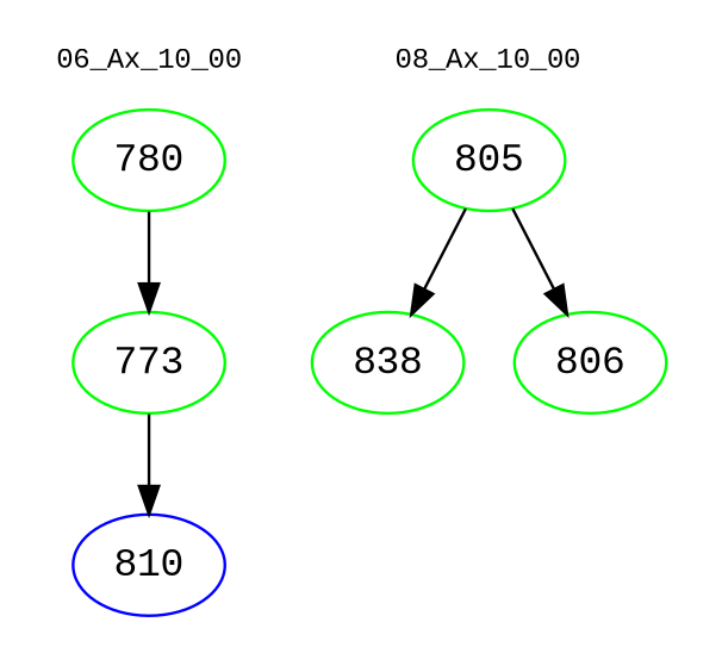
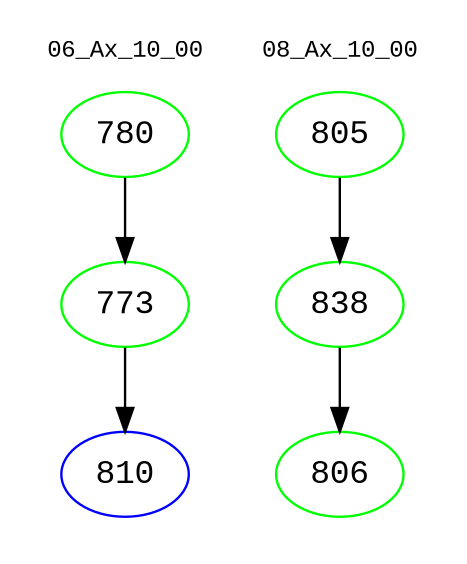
  digraph {
    fontname="Liberation Mono"
    node [color=green fontname="Liberation Mono"]
    edge [color=black fontname="Liberation Mono"]
    n1 [label=773]
    n2 [color=blue label=810]
    n3 [label=780]
    n4 [label=805]
    n5 [label=838]
    n6 [label=806]
    subgraph cluster_1 {
      color=white
      fontsize=10
      label="06_Ax_10_00"
      n1
      n2
      n3
    }
    subgraph cluster_2 {
      color=white
      fontsize=10
      label="08_Ax_10_00"
      n4
      n5
      n6
    }
    n1 -> n2
    n3 -> n1
    n4 -> n5
-   n4 -> n6
+   n5 -> n6
  }
